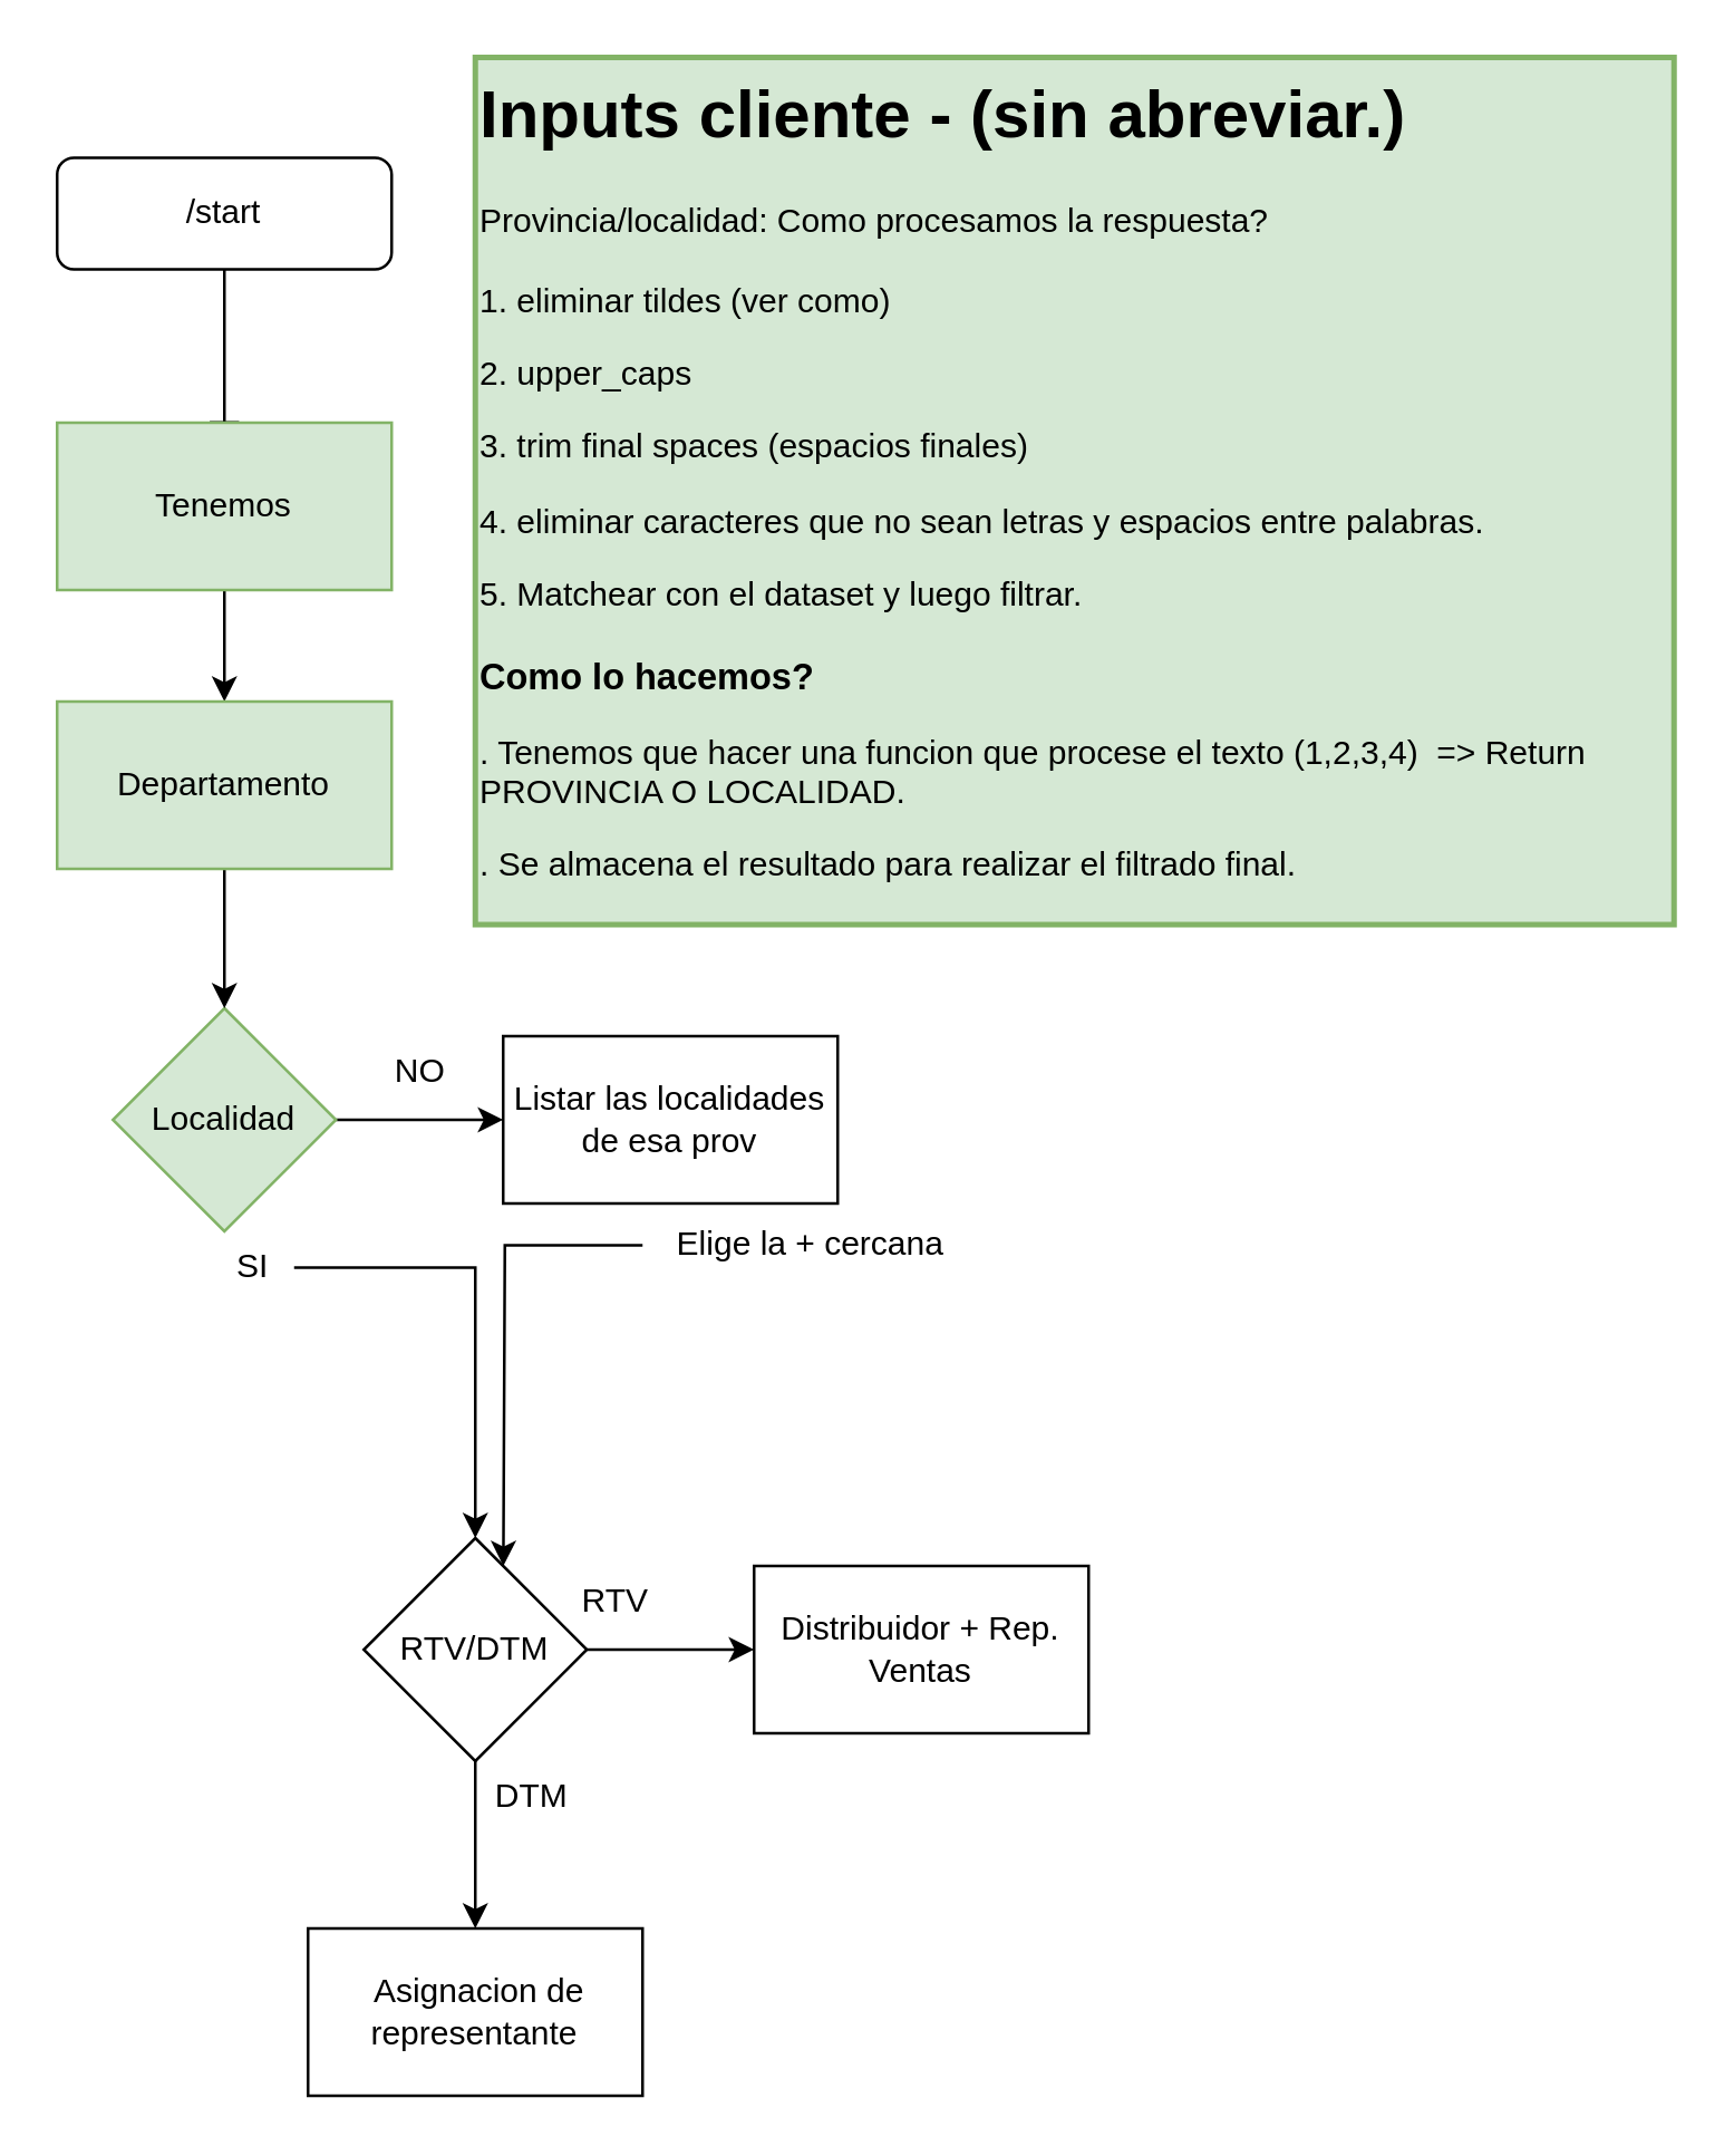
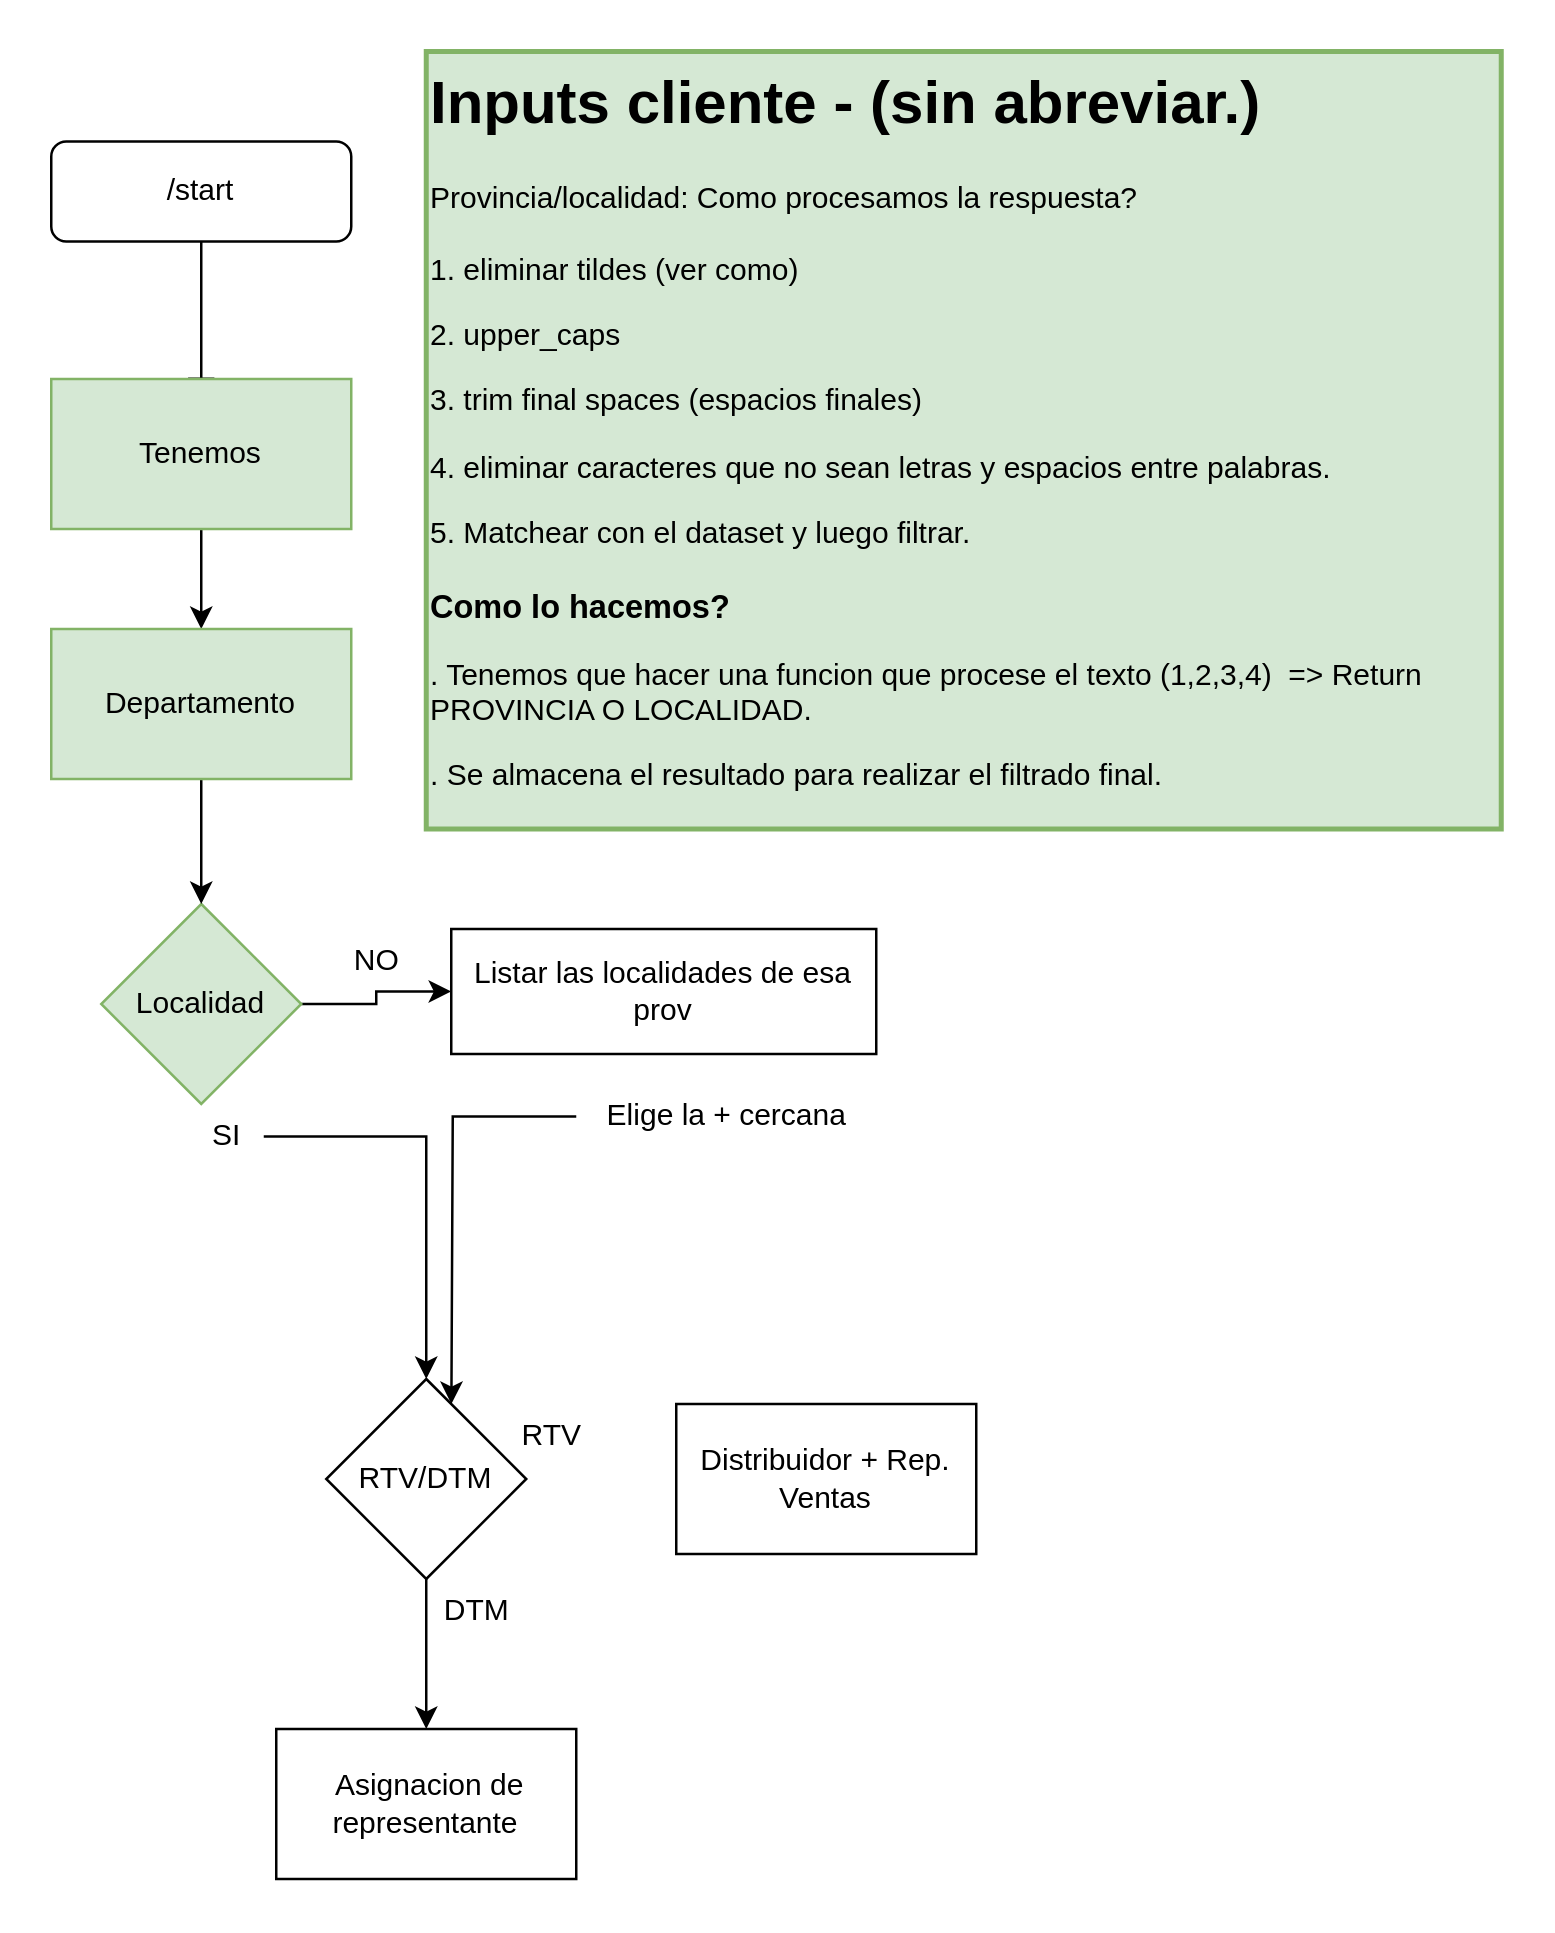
  <mxCell id="0" />
  <mxCell id="1" parent="0" />
  <mxCell id="2" value="" style="rounded=0;html=1;jettySize=auto;orthogonalLoop=1;fontSize=11;endArrow=block;endFill=0;endSize=8;strokeWidth=1;shadow=0;labelBackgroundColor=none;edgeStyle=orthogonalEdgeStyle;" parent="1" source="3" edge="1"><mxGeometry relative="1" as="geometry"><mxPoint x="80" y="161" as="targetPoint" /></mxGeometry></mxCell>
  <mxCell id="3" value="/start" style="rounded=1;whiteSpace=wrap;html=1;fontSize=12;glass=0;strokeWidth=1;shadow=0;" parent="1" vertex="1"><mxGeometry x="20" y="56" width="120" height="40" as="geometry" /></mxCell>
  <mxCell id="4" value="" style="edgeStyle=orthogonalEdgeStyle;rounded=0;orthogonalLoop=1;jettySize=auto;html=1;" edge="1" parent="1" source="5"><mxGeometry relative="1" as="geometry"><mxPoint x="80" y="251" as="targetPoint" /></mxGeometry></mxCell>
  <mxCell id="5" value="Tenemos" style="rounded=0;whiteSpace=wrap;html=1;fillColor=#d5e8d4;strokeColor=#82b366;" vertex="1" parent="1"><mxGeometry x="20" y="151" width="120" height="60" as="geometry" /></mxCell>
  <mxCell id="6" value="" style="edgeStyle=orthogonalEdgeStyle;rounded=0;orthogonalLoop=1;jettySize=auto;html=1;" edge="1" parent="1" source="7" target="8"><mxGeometry relative="1" as="geometry" /></mxCell>
  <mxCell id="7" value="Localidad" style="rhombus;whiteSpace=wrap;html=1;fillColor=#d5e8d4;strokeColor=#82b366;" vertex="1" parent="1"><mxGeometry x="40" y="361" width="80" height="80" as="geometry" /></mxCell>
- <mxCell id="8" value="Listar las localidades de esa prov" style="whiteSpace=wrap;html=1;" vertex="1" parent="1"><mxGeometry x="180" y="371" width="120" height="60" as="geometry" /></mxCell>
+ <mxCell id="8" value="Listar las localidades de esa prov" style="whiteSpace=wrap;html=1;" vertex="1" parent="1"><mxGeometry x="180" y="371" width="170" height="50" as="geometry" /></mxCell>
  <mxCell id="9" value="NO" style="text;html=1;align=center;verticalAlign=middle;resizable=0;points=[];autosize=1;strokeColor=none;fillColor=none;" vertex="1" parent="1"><mxGeometry x="130" y="369" width="40" height="30" as="geometry" /></mxCell>
  <mxCell id="10" value="" style="edgeStyle=orthogonalEdgeStyle;rounded=0;orthogonalLoop=1;jettySize=auto;html=1;" edge="1" parent="1" source="11" target="19"><mxGeometry relative="1" as="geometry" /></mxCell>
  <mxCell id="11" value="SI" style="text;html=1;align=center;verticalAlign=middle;resizable=0;points=[];autosize=1;strokeColor=none;fillColor=none;" vertex="1" parent="1"><mxGeometry x="75" y="439" width="30" height="30" as="geometry" /></mxCell>
  <mxCell id="12" value="" style="edgeStyle=orthogonalEdgeStyle;rounded=0;orthogonalLoop=1;jettySize=auto;html=1;" edge="1" parent="1" source="13" target="7"><mxGeometry relative="1" as="geometry" /></mxCell>
  <mxCell id="13" value="Departamento" style="rounded=0;whiteSpace=wrap;html=1;fillColor=#d5e8d4;strokeColor=#82b366;" vertex="1" parent="1"><mxGeometry x="20" y="251" width="120" height="60" as="geometry" /></mxCell>
  <mxCell id="14" value="" style="edgeStyle=orthogonalEdgeStyle;rounded=0;orthogonalLoop=1;jettySize=auto;html=1;" edge="1" parent="1" source="15"><mxGeometry relative="1" as="geometry"><mxPoint x="180.059" y="561" as="targetPoint" /></mxGeometry></mxCell>
  <mxCell id="15" value="Elige la + cercana" style="text;html=1;align=center;verticalAlign=middle;resizable=0;points=[];autosize=1;strokeColor=none;fillColor=none;" vertex="1" parent="1"><mxGeometry x="230" y="431" width="120" height="30" as="geometry" /></mxCell>
  <mxCell id="16" value="" style="edgeStyle=orthogonalEdgeStyle;rounded=0;orthogonalLoop=1;jettySize=auto;html=1;" edge="1" parent="1" source="19" target="17"><mxGeometry relative="1" as="geometry" /></mxCell>
  <mxCell id="17" value="&amp;nbsp;Asignacion de representante" style="whiteSpace=wrap;html=1;" vertex="1" parent="1"><mxGeometry x="110" y="691" width="120" height="60" as="geometry" /></mxCell>
- <mxCell id="18" value="" style="edgeStyle=orthogonalEdgeStyle;rounded=0;orthogonalLoop=1;jettySize=auto;html=1;" edge="1" parent="1" source="19" target="21"><mxGeometry relative="1" as="geometry" /></mxCell>
  <mxCell id="19" value="RTV/DTM" style="rhombus;whiteSpace=wrap;html=1;" vertex="1" parent="1"><mxGeometry x="130" y="551" width="80" height="80" as="geometry" /></mxCell>
  <mxCell id="20" value="DTM" style="text;html=1;align=center;verticalAlign=middle;resizable=0;points=[];autosize=1;strokeColor=none;fillColor=none;" vertex="1" parent="1"><mxGeometry x="165" y="629" width="50" height="30" as="geometry" /></mxCell>
  <mxCell id="21" value="Distribuidor + Rep. Ventas" style="whiteSpace=wrap;html=1;" vertex="1" parent="1"><mxGeometry x="270" y="561" width="120" height="60" as="geometry" /></mxCell>
  <mxCell id="22" value="RTV" style="text;html=1;align=center;verticalAlign=middle;resizable=0;points=[];autosize=1;strokeColor=none;fillColor=none;" vertex="1" parent="1"><mxGeometry x="195" y="559" width="50" height="30" as="geometry" /></mxCell>
  <mxCell id="23" value="&lt;h1 style=&quot;margin-top: 0px;&quot;&gt;Inputs cliente - (sin abreviar.)&lt;/h1&gt;&lt;p&gt;Provincia/localidad: Como procesamos la respuesta?&amp;nbsp;&lt;br&gt;&lt;br&gt;1. eliminar tildes (ver como)&amp;nbsp;&lt;/p&gt;&lt;p&gt;2. upper_caps&lt;/p&gt;&lt;p&gt;3. trim final spaces (espacios finales)&lt;/p&gt;&lt;p&gt;4.&lt;font style=&quot;font-size: 12px;&quot;&gt; eliminar caracteres que no sean letras y espacios entre palabras.&lt;/font&gt;&lt;/p&gt;&lt;p style=&quot;&quot;&gt;&lt;font style=&quot;font-size: 12px;&quot;&gt;5. Matchear con el dataset y luego filtrar.&amp;nbsp;&lt;/font&gt;&lt;br&gt;&lt;br&gt;&lt;b style=&quot;font-size: 13px;&quot;&gt;Como lo hacemos?&amp;nbsp;&lt;/b&gt;&lt;/p&gt;&lt;p style=&quot;&quot;&gt;&lt;span style=&quot;background-color: initial;&quot;&gt;. Tenemos que hacer una funcion que procese el texto (1,2,3,4)&amp;nbsp; =&amp;gt; Return PROVINCIA O LOCALIDAD.&amp;nbsp;&lt;/span&gt;&lt;/p&gt;&lt;p&gt;. Se almacena el resultado para realizar el filtrado final.&amp;nbsp;&lt;br&gt;&lt;br&gt;&lt;br&gt;&lt;/p&gt;" style="text;html=1;whiteSpace=wrap;overflow=hidden;rounded=0;fillColor=#d5e8d4;strokeColor=#82b366;strokeWidth=2;" vertex="1" parent="1"><mxGeometry x="170" y="20" width="430" height="311" as="geometry" /></mxCell>
